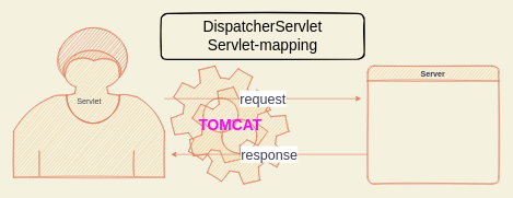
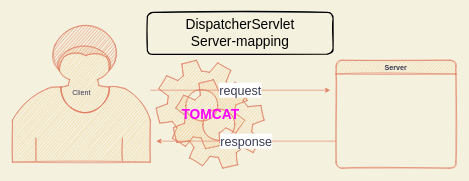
  <mxCell id="0" />
  <mxCell id="1" parent="0" />
  <mxCell id="2" value="Server" style="swimlane;fillColor=#F2CC8F;strokeColor=#E07A5F;fontColor=#393C56;rounded=1;sketch=1;" vertex="1" parent="1"><mxGeometry x="560" y="100" width="200" height="180" as="geometry" /></mxCell>
- <mxCell id="3" value="Servlet" style="shape=mxgraph.bpmn.user_task;html=1;outlineConnect=0;rounded=1;sketch=1;strokeColor=#E07A5F;fillColor=#F2CC8F;fontColor=#393C56;" vertex="1" parent="1"><mxGeometry x="20" y="40" width="230" height="230" as="geometry" /></mxCell>
+ <mxCell id="3" value="Client" style="shape=mxgraph.bpmn.user_task;html=1;outlineConnect=0;rounded=1;sketch=1;strokeColor=#E07A5F;fillColor=#F2CC8F;fontColor=#393C56;" vertex="1" parent="1"><mxGeometry x="20" y="40" width="230" height="230" as="geometry" /></mxCell>
  <mxCell id="4" value="TOMCAT" style="shape=mxgraph.bpmn.service_task;html=1;outlineConnect=0;rounded=1;sketch=1;strokeColor=#E07A5F;fillColor=#F2CC8F;fontSize=23;fontStyle=1;fontColor=#FF00FF;" vertex="1" parent="1"><mxGeometry x="260" y="100" width="180" height="180" as="geometry" /></mxCell>
  <mxCell id="5" value="response" style="edgeStyle=orthogonalEdgeStyle;curved=0;rounded=1;sketch=0;orthogonalLoop=1;jettySize=auto;html=1;exitX=0;exitY=0.75;exitDx=0;exitDy=0;strokeColor=#E07A5F;fillColor=#F2CC8F;fontColor=#393C56;fontSize=21;" edge="1" parent="1" source="2"><mxGeometry relative="1" as="geometry"><mxPoint x="260" y="235" as="targetPoint" /><Array as="points"><mxPoint x="260" y="235" /></Array></mxGeometry></mxCell>
  <mxCell id="6" value="request" style="edgeStyle=orthogonalEdgeStyle;curved=0;rounded=1;sketch=0;orthogonalLoop=1;jettySize=auto;html=1;strokeColor=#E07A5F;fillColor=#F2CC8F;fontColor=#393C56;fontSize=21;" edge="1" parent="1" source="3"><mxGeometry relative="1" as="geometry"><mxPoint x="550" y="150" as="targetPoint" /><Array as="points"><mxPoint x="550" y="150" /></Array></mxGeometry></mxCell>
- <mxCell id="7" value="DispatcherServlet&lt;br&gt;Servlet-mapping" style="rounded=1;whiteSpace=wrap;html=1;strokeWidth=2;fillWeight=4;hachureGap=8;hachureAngle=45;sketch=1;fontSize=23;fillColor=none;" vertex="1" parent="1"><mxGeometry x="245" y="20" width="310" height="70" as="geometry" /></mxCell>
+ <mxCell id="7" value="DispatcherServlet&lt;br&gt;Server-mapping" style="rounded=1;whiteSpace=wrap;html=1;strokeWidth=2;fillWeight=4;hachureGap=8;hachureAngle=45;sketch=1;fontSize=23;fillColor=none;" vertex="1" parent="1"><mxGeometry x="245" y="20" width="310" height="70" as="geometry" /></mxCell>
